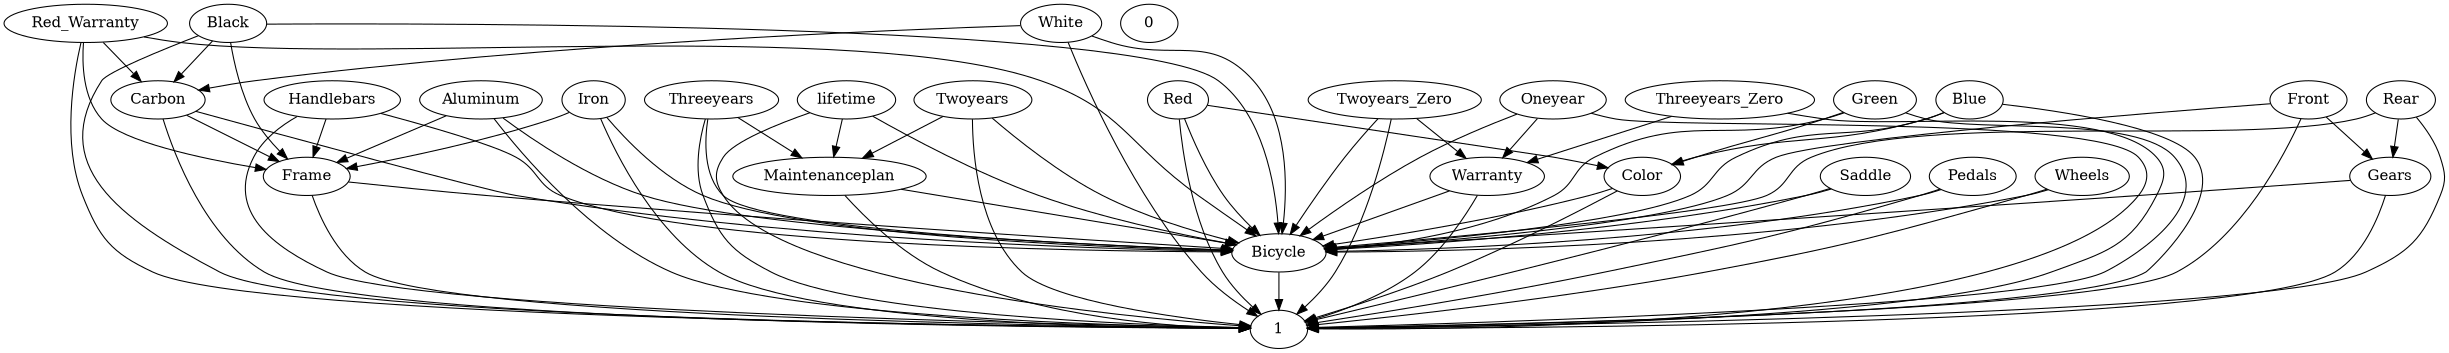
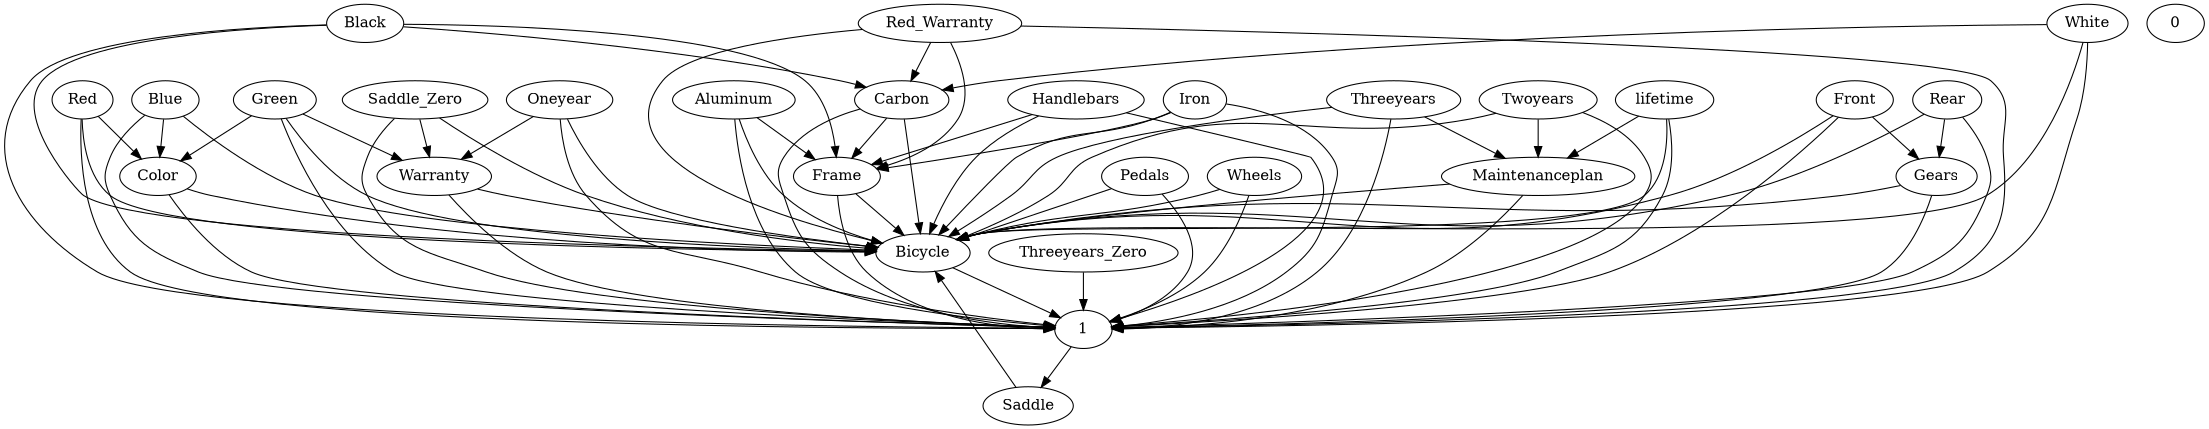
  digraph {
    Red
    Color
    Bicycle
    1
    Black
    Frame
    Carbon
    Handlebars
    Threeyears
    Maintenanceplan
    Warranty
    n12 [label=Red_Warranty]
    Blue
    Threeyears_Zero
    White
    0
    Front
    Gears
    Rear
-   Twoyears_Zero
+   Twoyears_Zero [label=Saddle_Zero]
    Aluminum
    lifetime
    Green
    Saddle
    Oneyear
    Iron
    Twoyears
    Pedals
    Wheels
    Red -> Color
    Red -> Bicycle
    Red -> 1
    Color -> Bicycle
    Color -> 1
    Bicycle -> 1
    Black -> Bicycle
    Black -> 1
    Black -> Frame
    Black -> Carbon
    Frame -> Bicycle
    Frame -> 1
    Carbon -> Bicycle
    Carbon -> 1
    Carbon -> Frame
    Handlebars -> Bicycle
    Handlebars -> 1
    Handlebars -> Frame
    Threeyears -> Bicycle
    Threeyears -> 1
    Threeyears -> Maintenanceplan
    Maintenanceplan -> Bicycle
    Maintenanceplan -> 1
    Warranty -> Bicycle
    Warranty -> 1
    n12 -> Bicycle
    n12 -> 1
    n12 -> Frame
    n12 -> Carbon
    Blue -> Color
    Blue -> Bicycle
    Blue -> 1
    Threeyears_Zero -> 1
-   Threeyears_Zero -> Warranty
+   Green -> Warranty
    White -> Bicycle
    White -> 1
    White -> Carbon
    Front -> Bicycle
    Front -> 1
    Front -> Gears
    Gears -> Bicycle
    Gears -> 1
    Rear -> Bicycle
    Rear -> 1
    Rear -> Gears
    Twoyears_Zero -> Bicycle
    Twoyears_Zero -> 1
    Twoyears_Zero -> Warranty
    Aluminum -> Bicycle
    Aluminum -> 1
    Aluminum -> Frame
    lifetime -> Bicycle
    lifetime -> 1
    lifetime -> Maintenanceplan
    Green -> Color
    Green -> Bicycle
    Green -> 1
    Saddle -> Bicycle
-   Saddle -> 1
+   1 -> Saddle
    Oneyear -> Bicycle
    Oneyear -> 1
    Oneyear -> Warranty
    Iron -> Bicycle
    Iron -> 1
    Iron -> Frame
    Twoyears -> Bicycle
    Twoyears -> 1
    Twoyears -> Maintenanceplan
    Pedals -> Bicycle
    Pedals -> 1
    Wheels -> Bicycle
    Wheels -> 1
  }
